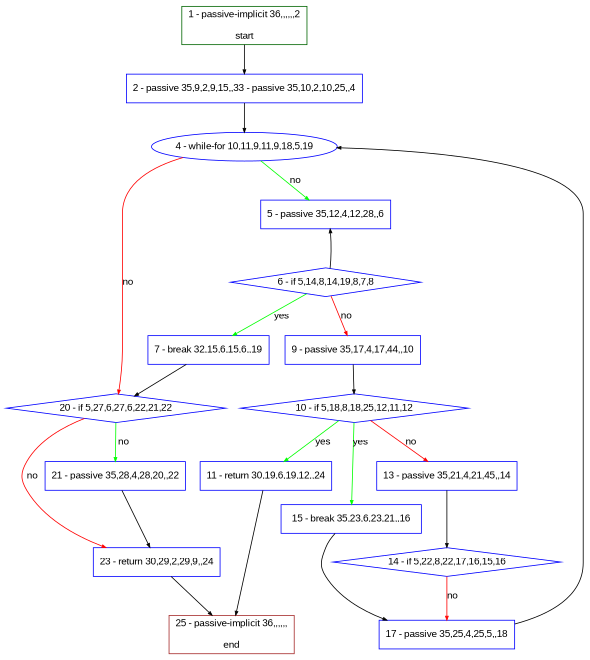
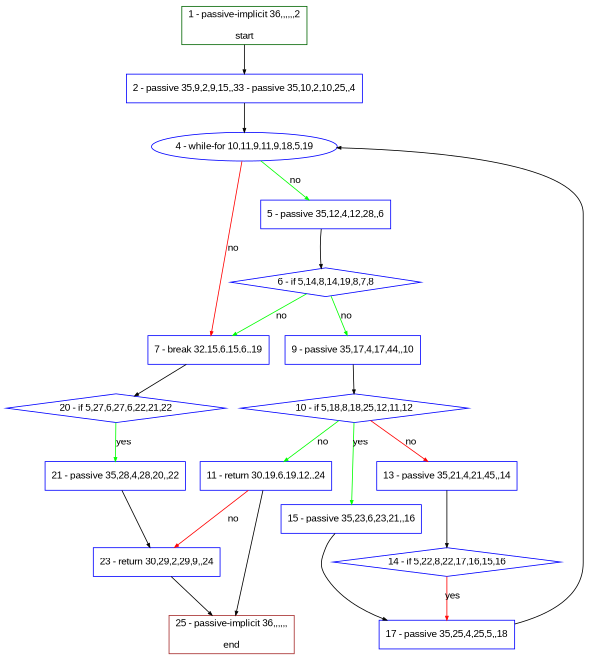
  digraph {
    bgcolor=white
    compound=true
    fillcolor="#FFFFCC"
    fontname=Arial
    fontsize=12
    pack=true
    packmode=clust
    style="rounded,filled"
    node [color="#0000ff" compound=true fillcolor="#ffffff" fixedsize=false fontname=Arial fontsize=12 node_initialized=no shape=box style=filled]
    edge [arrowhead=normal arrowsize=0.5 arrowtail=none color="#000000" compound=true dir=forward fontcolor=black fontname=Arial fontsize=12]
    n1 [label="2 - passive 35,9,2,9,15,,33 - passive 35,10,2,10,25,,4"]
    n2 [label="4 - while-for 10,11,9,11,9,18,5,19" shape=oval]
    n3 [label="5 - passive 35,12,4,12,28,,6"]
    n4 [label="20 - if 5,27,6,27,6,22,21,22" shape=diamond]
    n5 [color="#006400" label="1 - passive-implicit 36,,,,,,2\n\nstart"]
    n6 [label="6 - if 5,14,8,14,19,8,7,8" shape=diamond]
    n7 [label="21 - passive 35,28,4,28,20,,22"]
    n8 [label="23 - return 30,29,2,29,9,,24"]
    n9 [label="7 - break 32,15,6,15,6,,19"]
    n10 [label="9 - passive 35,17,4,17,44,,10"]
    n11 [color="#a52a2a" label="25 - passive-implicit 36,,,,,,\n\nend"]
    n12 [label="10 - if 5,18,8,18,25,12,11,12" shape=diamond]
    n13 [label="11 - return 30,19,6,19,12,,24"]
    n14 [label="13 - passive 35,21,4,21,45,,14"]
-   n15 [label="15 - break 35,23,6,23,21,,16"]
+   n15 [label="15 - passive 35,23,6,23,21,,16"]
    n16 [label="14 - if 5,22,8,22,17,16,15,16" shape=diamond]
    n17 [label="17 - passive 35,25,4,25,5,,18"]
    n1 -> n2
    n2 -> n3 [color="#00ff00" label=no]
-   n2 -> n4 [color="#ff0000" label=no]
-   n6 -> n3
-   n4 -> n7 [color="#00ff00" label=no]
-   n4 -> n8 [color="#ff0000" label=no]
+   n2 -> n9 [color="#ff0000" label=no]
+   n3 -> n6
+   n4 -> n7 [color="#00ff00" label=yes]
+   n13 -> n8 [color="#ff0000" label=no]
    n5 -> n1
-   n6 -> n9 [color="#00ff00" label=yes]
-   n6 -> n10 [color="#ff0000" label=no]
+   n6 -> n9 [color="#00ff00" label=no]
+   n6 -> n10 [color="#00ff00" label=no]
    n7 -> n8
    n8 -> n11
    n9 -> n4
    n10 -> n12
-   n12 -> n13 [color="#00ff00" label=yes]
+   n12 -> n13 [color="#00ff00" label=no]
    n12 -> n14 [color="#ff0000" label=no]
    n12 -> n15 [color="#00ff00" label=yes]
    n13 -> n11
    n14 -> n16
    n15 -> n17
-   n16 -> n17 [color="#ff0000" label=no]
+   n16 -> n17 [color="#ff0000" label=yes]
    n17 -> n2
  }
